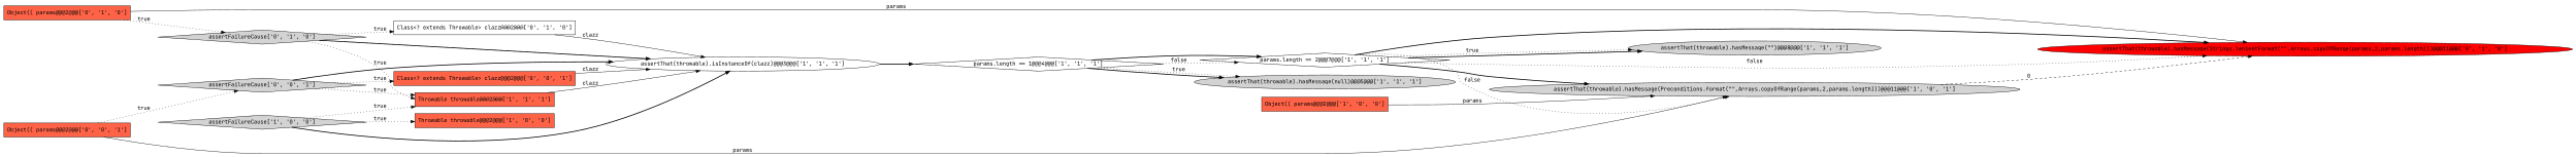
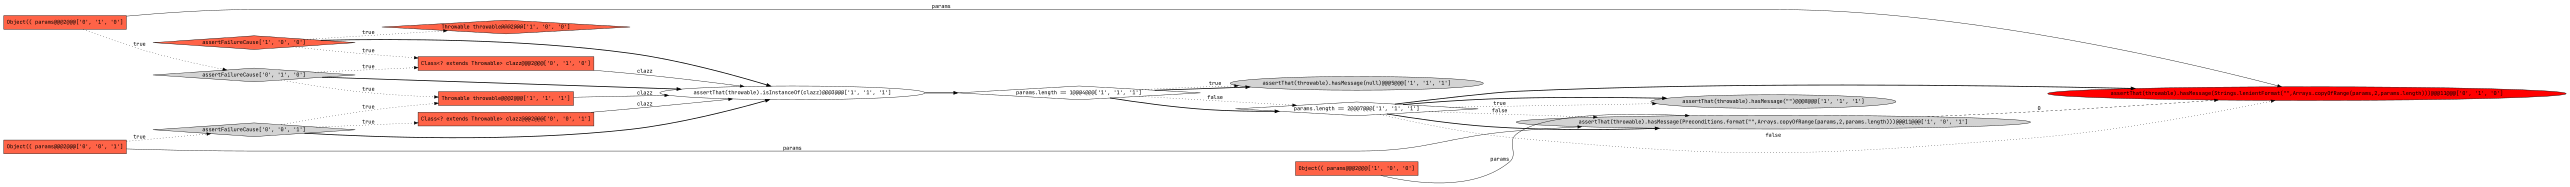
  digraph {
    fontname="JetBrains Mono"
    rankdir=LR
    node [fillcolor=tomato fontname="JetBrains Mono" shape=box style=filled]
    edge [fontname="JetBrains Mono" style=dotted]
    n1 [fillcolor=white label="assertThat(throwable).isInstanceOf(clazz)@@@3@@@['1', '1', '1']" shape=ellipse]
    n2 [fillcolor=white label="params.length == 1@@@4@@@['1', '1', '1']" shape=diamond]
    n3 [fillcolor=lightgray label="assertThat(throwable).hasMessage(null)@@@5@@@['1', '1', '1']" shape=ellipse]
    n4 [fillcolor=white label="params.length == 2@@@7@@@['1', '1', '1']" shape=diamond]
    n5 [label="Throwable throwable@@@2@@@['1', '1', '1']"]
-   n6 [label="Throwable throwable@@@2@@@['1', '0', '0']"]
-   n7 [fillcolor=lightgray label="assertFailureCause['1', '0', '0']" shape=diamond]
+   n6 [label="Throwable throwable@@@2@@@['1', '0', '0']" shape=diamond]
+   n7 [label="assertFailureCause['1', '0', '0']" shape=diamond]
    n8 [label="Object(( params@@@2@@@['1', '0', '0']"]
    n9 [fillcolor=lightgray label="assertThat(throwable).hasMessage(Preconditions.format(\"\",Arrays.copyOfRange(params,2,params.length)))@@@11@@@['1', '0', '1']" shape=ellipse]
    n10 [fillcolor=red label="assertThat(throwable).hasMessage(Strings.lenientFormat(\"\",Arrays.copyOfRange(params,2,params.length)))@@@11@@@['0', '1', '0']" shape=ellipse]
    n11 [fillcolor=lightgray label="assertThat(throwable).hasMessage(\"\")@@@8@@@['1', '1', '1']" shape=ellipse]
    n12 [label="Object(( params@@@2@@@['0', '0', '1']"]
    n13 [fillcolor=lightgray label="assertFailureCause['0', '0', '1']" shape=diamond]
    n14 [label="Object(( params@@@2@@@['0', '1', '0']"]
    n15 [fillcolor=lightgray label="assertFailureCause['0', '1', '0']" shape=diamond]
-   n16 [fillcolor=white label="Class<? extends Throwable> clazz@@@2@@@['0', '1', '0']"]
+   n16 [label="Class<? extends Throwable> clazz@@@2@@@['0', '1', '0']"]
    n17 [label="Class<? extends Throwable> clazz@@@2@@@['0', '0', '1']"]
    n1 -> n2 [style=bold]
    n2 -> n3 [label=true]
    n2 -> n3 [style=bold]
    n2 -> n4 [style=bold]
    n2 -> n4 [label=false]
    n4 -> n9 [style=bold]
    n4 -> n9 [label=false]
    n4 -> n10 [label=false]
    n4 -> n10 [style=bold]
    n4 -> n11 [style=bold]
    n4 -> n11 [label=true]
    n5 -> n1 [label=clazz style=solid]
    n7 -> n1 [style=bold]
-   n7 -> n5 [label=true]
+   n7 -> n16 [label=true]
    n7 -> n6 [label=true]
    n8 -> n9 [label=params style=solid]
    n9 -> n10 [label=0 style=dashed]
    n12 -> n9 [label=params style=solid]
    n12 -> n13 [label=true]
    n13 -> n1 [style=bold]
    n13 -> n5 [label=true]
    n13 -> n17 [label=true]
    n14 -> n10 [label=params style=solid]
    n14 -> n15 [label=true]
    n15 -> n1 [style=bold]
    n15 -> n5 [label=true]
    n15 -> n16 [label=true]
    n16 -> n1 [label=clazz style=solid]
    n17 -> n1 [label=clazz style=solid]
  }
